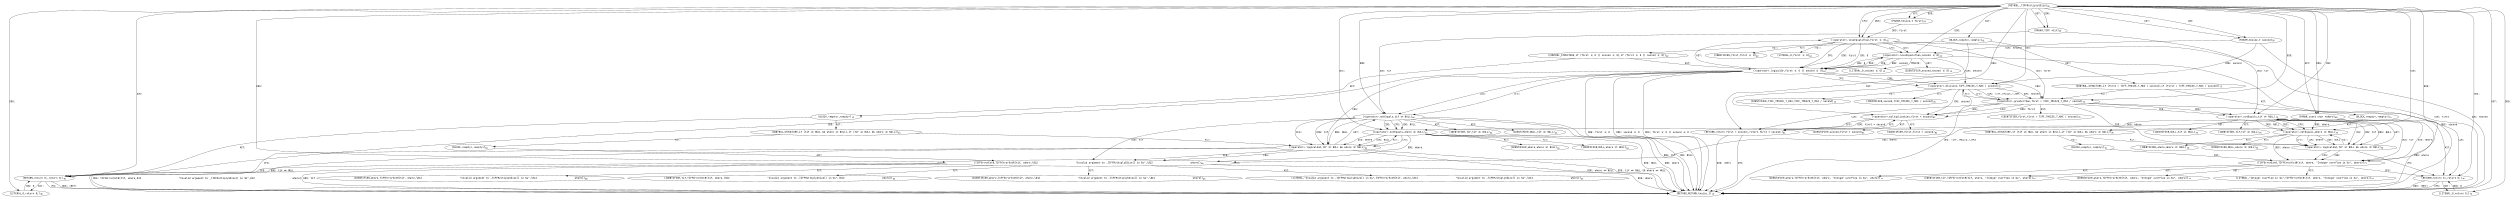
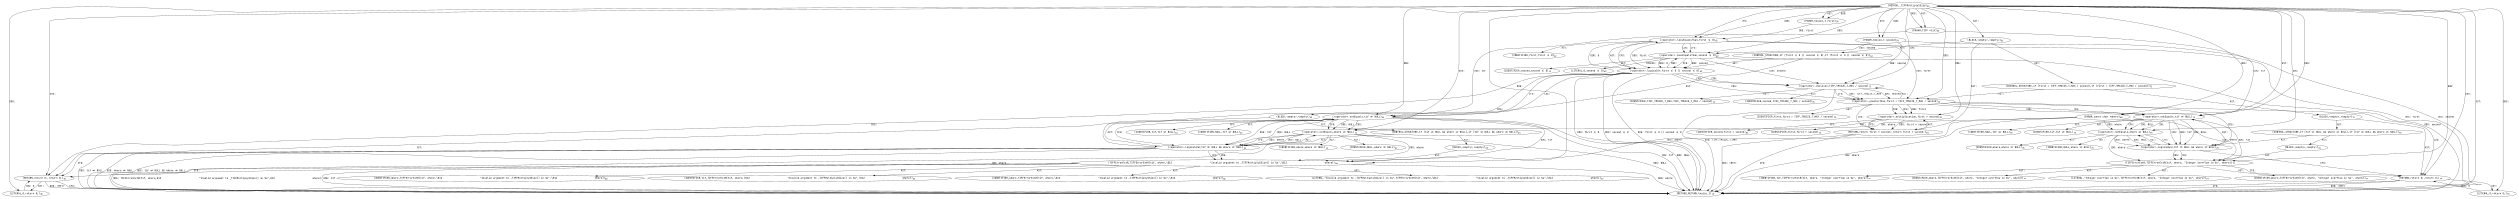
  digraph {
    fontname="JetBrains Mono"
    node [fontname="JetBrains Mono"]
    edge [fontname="JetBrains Mono"]
    n1 [label=<(METHOD,_TIFFMultiplySSize)<SUB>59</SUB>>]
    n2 [label=<(PARAM,TIFF *tif)<SUB>59</SUB>>]
    n3 [label=<(PARAM,tmsize_t first)<SUB>59</SUB>>]
    n4 [label=<(PARAM,tmsize_t second)<SUB>59</SUB>>]
    n5 [label=<(PARAM,const char *where)<SUB>60</SUB>>]
    n6 [label=<(BLOCK,&lt;empty&gt;,&lt;empty&gt;)<SUB>61</SUB>>]
    n7 [label=<(&lt;operator&gt;.lessEqualsThan,first &lt;= 0)<SUB>62</SUB>>]
    n8 [label=<(&lt;operator&gt;.lessEqualsThan,second &lt;= 0)<SUB>62</SUB>>]
    n9 [label=<(&lt;operator&gt;.notEquals,tif != NULL)<SUB>64</SUB>>]
    n10 [label=<(&lt;operator&gt;.notEquals,where != NULL)<SUB>64</SUB>>]
    n11 [label=<(TIFFErrorExtR,TIFFErrorExtR(tif, where,\012                          &quot;Invalid argument to _TIFFMultiplySSize() in %s&quot;,\012                          where))<SUB>66</SUB>>]
    n12 [label=<(RETURN,return 0;,return 0;)<SUB>70</SUB>>]
    n13 [label=<(LITERAL,0,return 0;)<SUB>70</SUB>>]
    n14 [label=<(&lt;operator&gt;.greaterThan,first &gt; TIFF_TMSIZE_T_MAX / second)<SUB>73</SUB>>]
    n15 [label=<(&lt;operator&gt;.division,TIFF_TMSIZE_T_MAX / second)<SUB>73</SUB>>]
    n16 [label=<(&lt;operator&gt;.notEquals,tif != NULL)<SUB>75</SUB>>]
    n17 [label=<(&lt;operator&gt;.notEquals,where != NULL)<SUB>75</SUB>>]
    n18 [label=<(TIFFErrorExtR,TIFFErrorExtR(tif, where, &quot;Integer overflow in %s&quot;, where))<SUB>77</SUB>>]
    n19 [label=<(RETURN,return 0;,return 0;)<SUB>79</SUB>>]
    n20 [label=<(LITERAL,0,return 0;)<SUB>79</SUB>>]
    n21 [label=<(&lt;operator&gt;.multiplication,first * second)<SUB>81</SUB>>]
    n22 [label=<(METHOD_RETURN,tmsize_t)<SUB>59</SUB>>]
    n23 [label=<(CONTROL_STRUCTURE,if (first &lt;= 0 || second &lt;= 0),if (first &lt;= 0 || second &lt;= 0))<SUB>62</SUB>>]
    n24 [label=<(CONTROL_STRUCTURE,if (first &gt; TIFF_TMSIZE_T_MAX / second),if (first &gt; TIFF_TMSIZE_T_MAX / second))<SUB>73</SUB>>]
    n25 [label=<(RETURN,return first * second;,return first * second;)<SUB>81</SUB>>]
    n26 [label=<(&lt;operator&gt;.logicalOr,first &lt;= 0 || second &lt;= 0)<SUB>62</SUB>>]
    n27 [label=<(IDENTIFIER,first,first &lt;= 0)<SUB>62</SUB>>]
-   n28 [label=<(LITERAL,0,first &lt;= 0)<SUB>62</SUB>>]
    n29 [label=<(IDENTIFIER,second,second &lt;= 0)<SUB>62</SUB>>]
    n30 [label=<(LITERAL,0,second &lt;= 0)<SUB>62</SUB>>]
    n31 [label=<(&lt;operator&gt;.logicalAnd,tif != NULL &amp;&amp; where != NULL)<SUB>64</SUB>>]
    n32 [label=<(IDENTIFIER,tif,tif != NULL)<SUB>64</SUB>>]
    n33 [label=<(IDENTIFIER,NULL,tif != NULL)<SUB>64</SUB>>]
    n34 [label=<(IDENTIFIER,where,where != NULL)<SUB>64</SUB>>]
    n35 [label=<(IDENTIFIER,NULL,where != NULL)<SUB>64</SUB>>]
    n36 [label=<(IDENTIFIER,tif,TIFFErrorExtR(tif, where,\012                          &quot;Invalid argument to _TIFFMultiplySSize() in %s&quot;,\012                          where))<SUB>66</SUB>>]
    n37 [label=<(IDENTIFIER,where,TIFFErrorExtR(tif, where,\012                          &quot;Invalid argument to _TIFFMultiplySSize() in %s&quot;,\012                          where))<SUB>66</SUB>>]
    n38 [label=<(LITERAL,&quot;Invalid argument to _TIFFMultiplySSize() in %s&quot;,TIFFErrorExtR(tif, where,\012                          &quot;Invalid argument to _TIFFMultiplySSize() in %s&quot;,\012                          where))<SUB>67</SUB>>]
    n39 [label=<(IDENTIFIER,where,TIFFErrorExtR(tif, where,\012                          &quot;Invalid argument to _TIFFMultiplySSize() in %s&quot;,\012                          where))<SUB>68</SUB>>]
    n40 [label=<(IDENTIFIER,first,first &gt; TIFF_TMSIZE_T_MAX / second)<SUB>73</SUB>>]
    n41 [label=<(&lt;operator&gt;.logicalAnd,tif != NULL &amp;&amp; where != NULL)<SUB>75</SUB>>]
    n42 [label=<(IDENTIFIER,TIFF_TMSIZE_T_MAX,TIFF_TMSIZE_T_MAX / second)<SUB>73</SUB>>]
    n43 [label=<(IDENTIFIER,second,TIFF_TMSIZE_T_MAX / second)<SUB>73</SUB>>]
    n44 [label=<(IDENTIFIER,tif,tif != NULL)<SUB>75</SUB>>]
    n45 [label=<(IDENTIFIER,NULL,tif != NULL)<SUB>75</SUB>>]
    n46 [label=<(IDENTIFIER,where,where != NULL)<SUB>75</SUB>>]
    n47 [label=<(IDENTIFIER,NULL,where != NULL)<SUB>75</SUB>>]
    n48 [label=<(IDENTIFIER,tif,TIFFErrorExtR(tif, where, &quot;Integer overflow in %s&quot;, where))<SUB>77</SUB>>]
    n49 [label=<(IDENTIFIER,where,TIFFErrorExtR(tif, where, &quot;Integer overflow in %s&quot;, where))<SUB>77</SUB>>]
    n50 [label=<(LITERAL,&quot;Integer overflow in %s&quot;,TIFFErrorExtR(tif, where, &quot;Integer overflow in %s&quot;, where))<SUB>77</SUB>>]
    n51 [label=<(IDENTIFIER,where,TIFFErrorExtR(tif, where, &quot;Integer overflow in %s&quot;, where))<SUB>77</SUB>>]
    n52 [label=<(IDENTIFIER,first,first * second)<SUB>81</SUB>>]
    n53 [label=<(IDENTIFIER,second,first * second)<SUB>81</SUB>>]
    n54 [label=<(BLOCK,&lt;empty&gt;,&lt;empty&gt;)<SUB>63</SUB>>]
    n55 [label=<(BLOCK,&lt;empty&gt;,&lt;empty&gt;)<SUB>74</SUB>>]
    n56 [label=<(CONTROL_STRUCTURE,if (tif != NULL &amp;&amp; where != NULL),if (tif != NULL &amp;&amp; where != NULL))<SUB>64</SUB>>]
    n57 [label=<(BLOCK,&lt;empty&gt;,&lt;empty&gt;)<SUB>65</SUB>>]
    n58 [label=<(CONTROL_STRUCTURE,if (tif != NULL &amp;&amp; where != NULL),if (tif != NULL &amp;&amp; where != NULL))<SUB>75</SUB>>]
    n59 [label=<(BLOCK,&lt;empty&gt;,&lt;empty&gt;)<SUB>76</SUB>>]
    n1 -> n2 [label="AST: "]
    n1 -> n2 [label="DDG: "]
    n1 -> n3 [label="AST: "]
    n1 -> n3 [label="DDG: "]
    n1 -> n4 [label="AST: "]
    n1 -> n4 [label="DDG: "]
    n1 -> n5 [label="AST: "]
    n1 -> n5 [label="DDG: "]
    n1 -> n6 [label="AST: "]
    n1 -> n7 [label="CFG: "]
    n1 -> n7 [label="DDG: "]
    n1 -> n8 [label="DDG: "]
    n1 -> n9 [label="DDG: "]
    n1 -> n10 [label="DDG: "]
    n1 -> n11 [label="DDG: "]
    n1 -> n12 [label="DDG: "]
    n1 -> n13 [label="DDG: "]
    n1 -> n14 [label="DDG: "]
    n1 -> n15 [label="DDG: "]
    n1 -> n16 [label="DDG: "]
    n1 -> n17 [label="DDG: "]
    n1 -> n18 [label="DDG: "]
    n1 -> n19 [label="DDG: "]
    n1 -> n20 [label="DDG: "]
    n1 -> n21 [label="DDG: "]
    n1 -> n22 [label="AST: "]
    n2 -> n9 [label="DDG: tif"]
    n2 -> n16 [label="DDG: tif"]
    n3 -> n7 [label="DDG: first"]
    n4 -> n8 [label="DDG: second"]
    n4 -> n15 [label="DDG: second"]
    n4 -> n22 [label="DDG: second"]
    n5 -> n10 [label="DDG: where"]
    n5 -> n11 [label="DDG: where"]
    n5 -> n17 [label="DDG: where"]
    n5 -> n18 [label="DDG: where"]
    n5 -> n22 [label="DDG: where"]
    n6 -> n23 [label="AST: "]
    n6 -> n24 [label="AST: "]
    n6 -> n25 [label="AST: "]
    n7 -> n8 [label="CFG: "]
    n7 -> n8 [label="CDG: "]
    n7 -> n14 [label="DDG: first"]
    n7 -> n22 [label="DDG: first"]
    n7 -> n26 [label="CFG: "]
    n7 -> n26 [label="DDG: first"]
    n7 -> n26 [label="DDG: 0"]
    n7 -> n27 [label="AST: "]
-   n7 -> n28 [label="AST: "]
    n8 -> n15 [label="DDG: second"]
    n8 -> n22 [label="DDG: second"]
    n8 -> n26 [label="CFG: "]
    n8 -> n26 [label="DDG: second"]
    n8 -> n26 [label="DDG: 0"]
    n8 -> n29 [label="AST: "]
    n8 -> n30 [label="TMSIZE: "]
    n9 -> n10 [label="CFG: "]
    n9 -> n10 [label="DDG: NULL"]
    n9 -> n10 [label="CDG: "]
    n9 -> n11 [label="DDG: tif"]
    n9 -> n22 [label="DDG: tif"]
    n9 -> n22 [label="DDG: NULL"]
    n9 -> n31 [label="CFG: "]
    n9 -> n31 [label="DDG: tif"]
    n9 -> n31 [label="DDG: NULL"]
    n9 -> n32 [label="AST: "]
    n9 -> n33 [label="AST: "]
    n10 -> n11 [label="DDG: where"]
    n10 -> n22 [label="DDG: where"]
    n10 -> n22 [label="DDG: NULL"]
    n10 -> n31 [label="CFG: "]
    n10 -> n31 [label="DDG: where"]
    n10 -> n31 [label="DDG: NULL"]
    n10 -> n34 [label="AST: "]
    n10 -> n35 [label="AST: "]
    n11 -> n12 [label="CFG: "]
    n11 -> n22 [label="DDG: tif"]
    n11 -> n22 [label="DDG: where"]
    n11 -> n22 [label="DDG: TIFFErrorExtR(tif, where,\012                          &quot;Invalid argument to _TIFFMultiplySSize() in %s&quot;,\012                          where)"]
    n11 -> n36 [label="AST: "]
    n11 -> n37 [label="AST: "]
    n11 -> n38 [label="AST: "]
    n11 -> n39 [label="AST: "]
    n12 -> n13 [label="AST: "]
    n12 -> n22 [label="CFG: "]
    n12 -> n22 [label="DDG: &lt;RET&gt;"]
    n13 -> n12 [label="DDG: 0"]
    n14 -> n15 [label="AST: "]
    n14 -> n16 [label="CFG: "]
    n14 -> n16 [label="CDG: "]
    n14 -> n19 [label="CDG: "]
    n14 -> n21 [label="CFG: "]
    n14 -> n21 [label="DDG: first"]
    n14 -> n21 [label="CDG: "]
    n14 -> n25 [label="CDG: "]
    n14 -> n40 [label="AST: "]
    n14 -> n41 [label="CDG: "]
    n15 -> n14 [label="CFG: "]
    n15 -> n14 [label="DDG: TIFF_TMSIZE_T_MAX"]
    n15 -> n14 [label="DDG: second"]
-   n15 -> n21 [label="DDG: second"]
    n15 -> n22 [label="DDG: TIFF_TMSIZE_T_MAX"]
    n15 -> n42 [label="AST: "]
    n15 -> n43 [label="AST: "]
    n16 -> n17 [label="CFG: "]
    n16 -> n17 [label="DDG: NULL"]
    n16 -> n17 [label="CDG: "]
    n16 -> n18 [label="DDG: tif"]
    n16 -> n41 [label="CFG: "]
    n16 -> n41 [label="DDG: tif"]
    n16 -> n41 [label="DDG: NULL"]
    n16 -> n44 [label="AST: "]
    n16 -> n45 [label="AST: "]
    n17 -> n18 [label="DDG: where"]
    n17 -> n41 [label="CFG: "]
    n17 -> n41 [label="DDG: where"]
    n17 -> n41 [label="DDG: NULL"]
    n17 -> n46 [label="AST: "]
    n17 -> n47 [label="AST: "]
    n18 -> n19 [label="CFG: "]
    n18 -> n48 [label="AST: "]
    n18 -> n49 [label="AST: "]
    n18 -> n50 [label="AST: "]
    n18 -> n51 [label="AST: "]
    n19 -> n20 [label="AST: "]
    n19 -> n22 [label="CFG: "]
    n19 -> n22 [label="DDG: &lt;RET&gt;"]
    n20 -> n19 [label="DDG: 0"]
    n21 -> n25 [label="CFG: "]
    n21 -> n25 [label="DDG: first * second"]
    n21 -> n52 [label="AST: "]
    n21 -> n53 [label="AST: "]
    n23 -> n26 [label="AST: "]
    n23 -> n54 [label="AST: "]
    n24 -> n14 [label="AST: "]
    n24 -> n55 [label="AST: "]
    n25 -> n21 [label="AST: "]
    n25 -> n22 [label="CFG: "]
    n25 -> n22 [label="DDG: &lt;RET&gt;"]
    n26 -> n7 [label="AST: "]
    n26 -> n8 [label="MAX: "]
    n26 -> n9 [label="CFG: "]
    n26 -> n9 [label="CDG: "]
    n26 -> n12 [label="CDG: "]
    n26 -> n14 [label="CDG: "]
    n26 -> n15 [label="CFG: "]
    n26 -> n15 [label="CDG: "]
    n26 -> n22 [label="DDG: first &lt;= 0"]
    n26 -> n22 [label="DDG: second &lt;= 0"]
    n26 -> n22 [label="DDG: first &lt;= 0 || second &lt;= 0"]
    n26 -> n31 [label="CDG: "]
    n31 -> n9 [label="AST: "]
    n31 -> n10 [label="AST: "]
    n31 -> n11 [label="CFG: "]
    n31 -> n11 [label="CDG: "]
    n31 -> n12 [label="CFG: "]
    n31 -> n22 [label="DDG: tif != NULL"]
    n31 -> n22 [label="DDG: where != NULL"]
    n31 -> n22 [label="DDG: tif != NULL &amp;&amp; where != NULL"]
    n41 -> n16 [label="AST: "]
    n41 -> n17 [label="AST: "]
    n41 -> n18 [label="CFG: "]
    n41 -> n18 [label="CDG: "]
    n41 -> n19 [label="CFG: "]
    n54 -> n12 [label="AST: "]
    n54 -> n56 [label="AST: "]
    n55 -> n19 [label="AST: "]
    n55 -> n58 [label="AST: "]
    n56 -> n31 [label="AST: "]
    n56 -> n57 [label="AST: "]
    n57 -> n11 [label="AST: "]
    n58 -> n41 [label="AST: "]
    n58 -> n59 [label="AST: "]
    n59 -> n18 [label="AST: "]
  }
